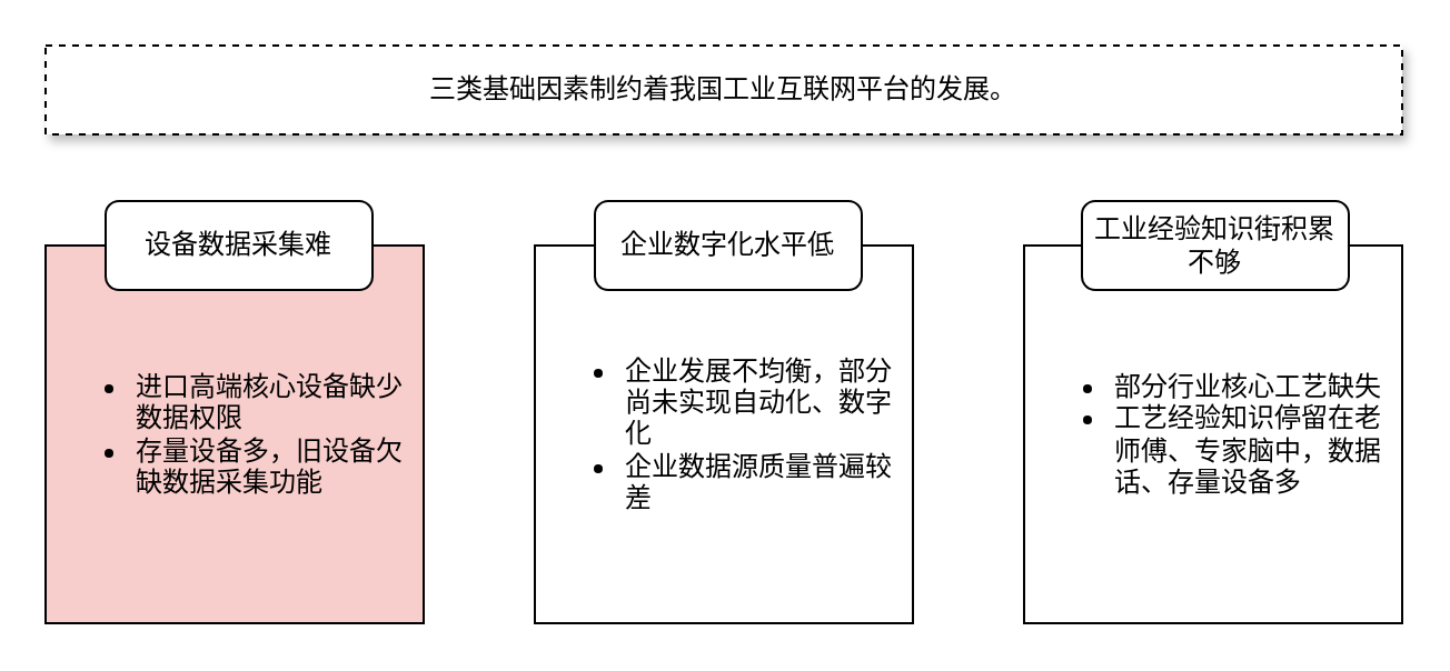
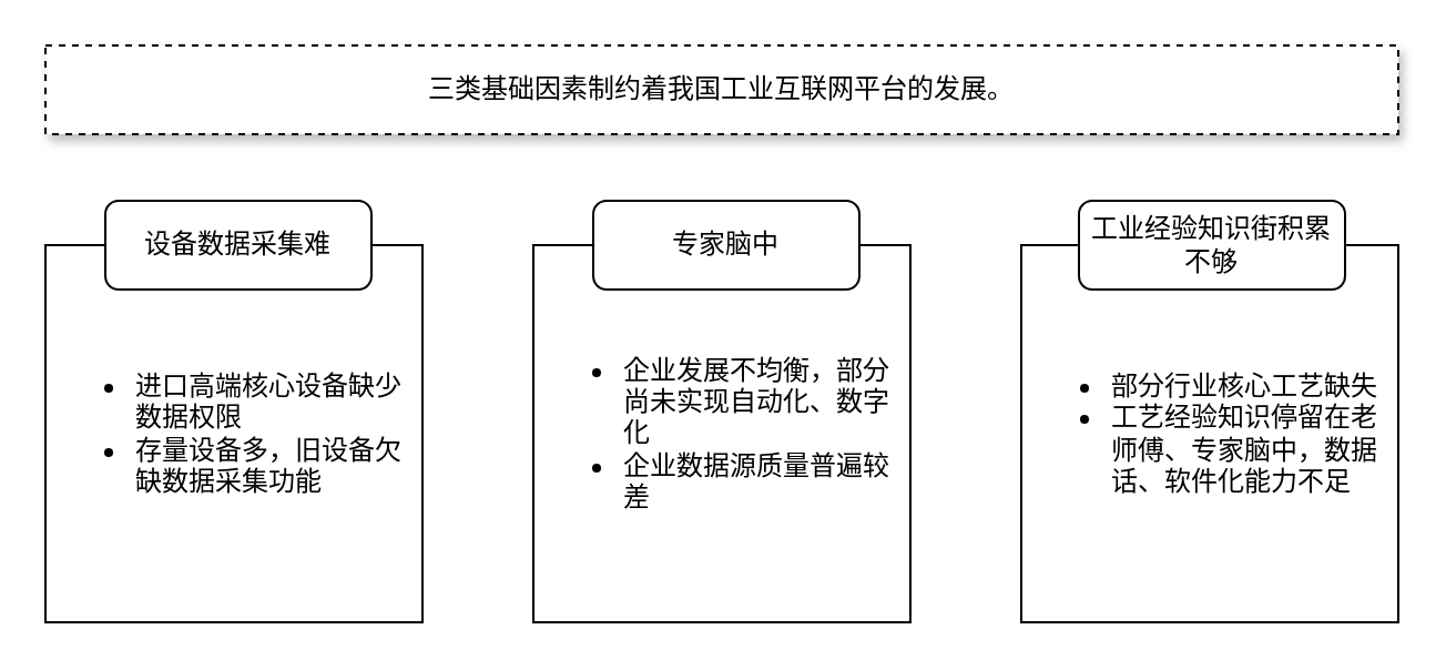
  <mxCell id="0" />
  <mxCell id="1" parent="0" />
- <mxCell id="2" value="&lt;div style=&quot;text-align: left&quot;&gt;&lt;ul&gt;&lt;li style=&quot;text-align: left&quot;&gt;进口高端核心设备缺少数据权限&lt;br&gt;&lt;/li&gt;&lt;li&gt;存量设备多，旧设备欠缺数据采集功能&lt;br&gt;&lt;/li&gt;&lt;/ul&gt;&lt;/div&gt;" style="whiteSpace=wrap;html=1;aspect=fixed;fillColor=#f8cecc;" vertex="1" parent="1"><mxGeometry x="20" y="110" width="170" height="170" as="geometry" /></mxCell>
+ <mxCell id="2" value="&lt;div style=&quot;text-align: left&quot;&gt;&lt;ul&gt;&lt;li style=&quot;text-align: left&quot;&gt;进口高端核心设备缺少数据权限&lt;br&gt;&lt;/li&gt;&lt;li&gt;存量设备多，旧设备欠缺数据采集功能&lt;br&gt;&lt;/li&gt;&lt;/ul&gt;&lt;/div&gt;" style="whiteSpace=wrap;html=1;aspect=fixed;" vertex="1" parent="1"><mxGeometry x="20" y="110" width="170" height="170" as="geometry" /></mxCell>
  <mxCell id="3" value="设备数据采集难" style="rounded=1;whiteSpace=wrap;html=1;" vertex="1" parent="1"><mxGeometry x="47" y="90" width="120" height="40" as="geometry" /></mxCell>
  <mxCell id="4" value="&lt;div style=&quot;text-align: left&quot;&gt;&lt;ul&gt;&lt;li style=&quot;text-align: left&quot;&gt;企业发展不均衡，部分尚未实现自动化、数字化&lt;/li&gt;&lt;li style=&quot;text-align: left&quot;&gt;企业数据源质量普遍较差&lt;/li&gt;&lt;/ul&gt;&lt;/div&gt;" style="whiteSpace=wrap;html=1;aspect=fixed;" vertex="1" parent="1"><mxGeometry x="240" y="110" width="170" height="170" as="geometry" /></mxCell>
- <mxCell id="5" value="企业数字化水平低" style="rounded=1;whiteSpace=wrap;html=1;" vertex="1" parent="1"><mxGeometry x="267" y="90" width="120" height="40" as="geometry" /></mxCell>
- <mxCell id="6" value="&lt;div style=&quot;text-align: left&quot;&gt;&lt;ul&gt;&lt;li style=&quot;text-align: left&quot;&gt;部分行业核心工艺缺失&lt;/li&gt;&lt;li style=&quot;text-align: left&quot;&gt;工艺经验知识停留在老师傅、专家脑中，数据话、存量设备多&lt;/li&gt;&lt;/ul&gt;&lt;/div&gt;" style="whiteSpace=wrap;html=1;aspect=fixed;" vertex="1" parent="1"><mxGeometry x="460" y="110" width="170" height="170" as="geometry" /></mxCell>
+ <mxCell id="5" value="专家脑中" style="rounded=1;whiteSpace=wrap;html=1;" vertex="1" parent="1"><mxGeometry x="267" y="90" width="120" height="40" as="geometry" /></mxCell>
+ <mxCell id="6" value="&lt;div style=&quot;text-align: left&quot;&gt;&lt;ul&gt;&lt;li style=&quot;text-align: left&quot;&gt;部分行业核心工艺缺失&lt;/li&gt;&lt;li style=&quot;text-align: left&quot;&gt;工艺经验知识停留在老师傅、专家脑中，数据话、软件化能力不足&lt;/li&gt;&lt;/ul&gt;&lt;/div&gt;" style="whiteSpace=wrap;html=1;aspect=fixed;" vertex="1" parent="1"><mxGeometry x="460" y="110" width="170" height="170" as="geometry" /></mxCell>
  <mxCell id="7" value="工业经验知识街积累不够" style="rounded=1;whiteSpace=wrap;html=1;" vertex="1" parent="1"><mxGeometry x="486" y="90" width="120" height="40" as="geometry" /></mxCell>
  <mxCell id="8" value="三类基础因素制约着我国工业互联网平台的发展。" style="rounded=0;whiteSpace=wrap;html=1;shadow=1;dashed=1;" vertex="1" parent="1"><mxGeometry x="20" y="20" width="610" height="40" as="geometry" /></mxCell>
